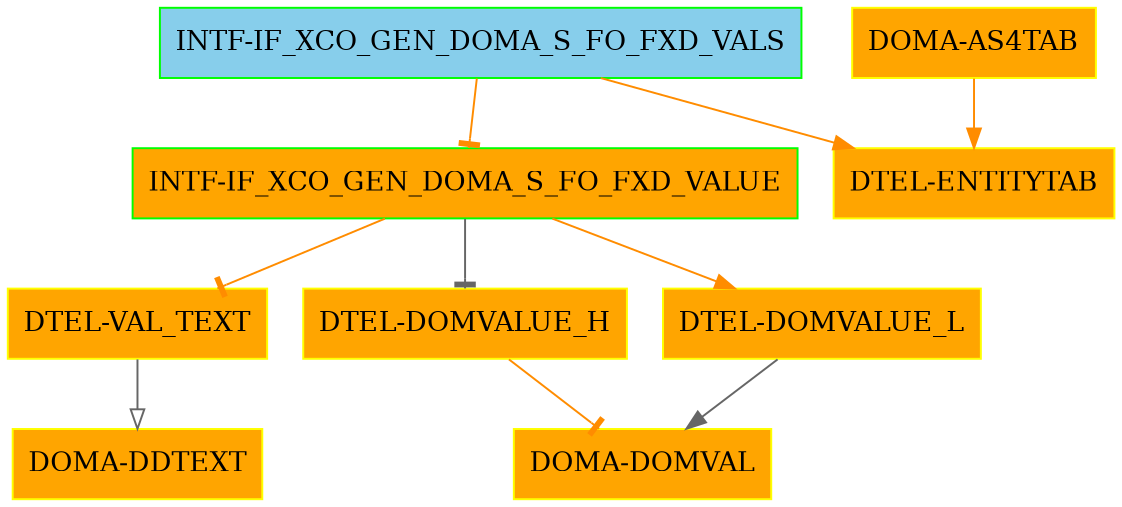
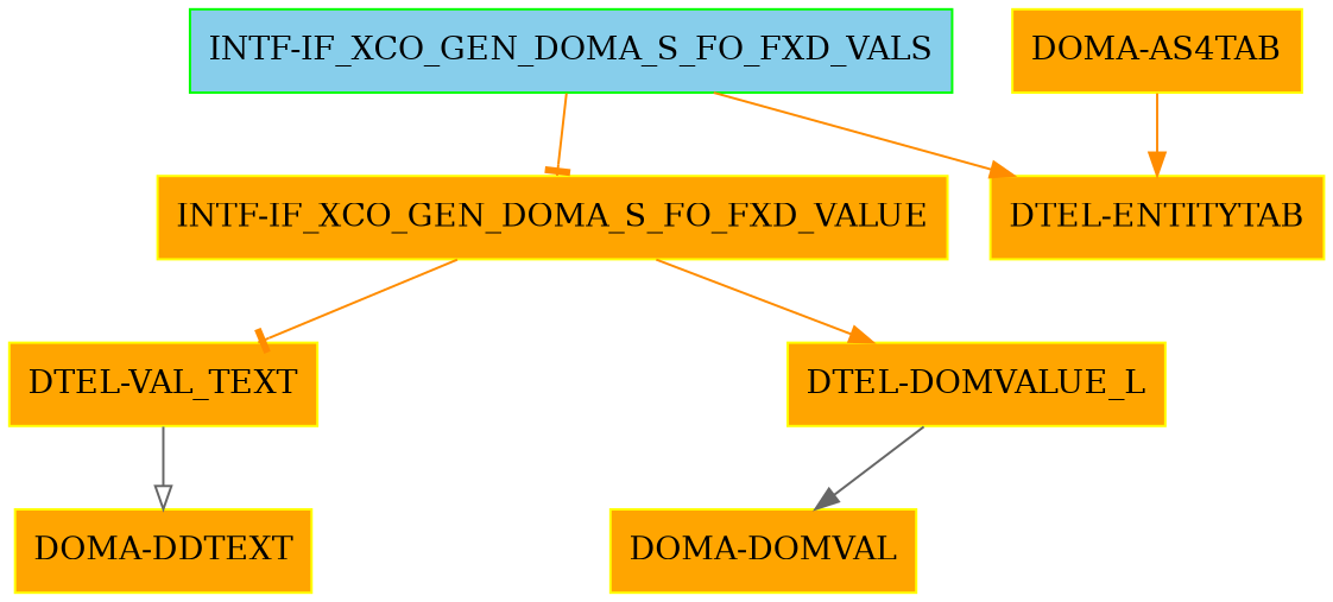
  digraph {
    node [color=yellow fillcolor=orange shape=box style=filled]
    edge [arrowhead=tee color=darkorange]
    "INTF-IF_XCO_GEN_DOMA_S_FO_FXD_VALS" [color=green fillcolor=skyblue]
-   "INTF-IF_XCO_GEN_DOMA_S_FO_FXD_VALUE" [color=green]
+   "INTF-IF_XCO_GEN_DOMA_S_FO_FXD_VALUE"
    "DTEL-ENTITYTAB"
    "DTEL-VAL_TEXT"
-   "DTEL-DOMVALUE_H"
    "DTEL-DOMVALUE_L"
    "DOMA-DDTEXT"
    "DOMA-DOMVAL"
    "DOMA-AS4TAB"
    "INTF-IF_XCO_GEN_DOMA_S_FO_FXD_VALS" -> "INTF-IF_XCO_GEN_DOMA_S_FO_FXD_VALUE"
    "INTF-IF_XCO_GEN_DOMA_S_FO_FXD_VALS" -> "DTEL-ENTITYTAB" [arrowhead=normal]
    "INTF-IF_XCO_GEN_DOMA_S_FO_FXD_VALUE" -> "DTEL-VAL_TEXT"
-   "INTF-IF_XCO_GEN_DOMA_S_FO_FXD_VALUE" -> "DTEL-DOMVALUE_H" [color=gray40]
    "INTF-IF_XCO_GEN_DOMA_S_FO_FXD_VALUE" -> "DTEL-DOMVALUE_L" [arrowhead=normal]
    "DTEL-VAL_TEXT" -> "DOMA-DDTEXT" [arrowhead=onormal color=gray40]
-   "DTEL-DOMVALUE_H" -> "DOMA-DOMVAL"
    "DTEL-DOMVALUE_L" -> "DOMA-DOMVAL" [arrowhead=normal color=gray40]
    "DOMA-AS4TAB" -> "DTEL-ENTITYTAB" [arrowhead=normal]
  }
